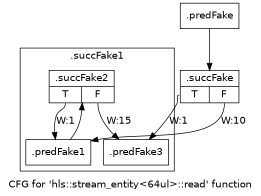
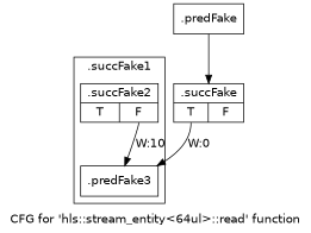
  digraph {
    fontname="DejaVu Sans"
    label="CFG for 'hls::stream_entity\<64ul\>::read' function"
    node [filename="/mnt/xilinx/Vitis_HLS/2021.2/include/hls_stream_thread_unsafe.h" fontname="DejaVu Sans" linenumber=121 shape=record]
    edge [execusionnum=9 filename="/mnt/xilinx/Vitis_HLS/2021.2/include/hls_stream_thread_unsafe.h" fontname="DejaVu Sans"]
    n1 [label="{.predFake3}" linenumber=142]
-   n2 [label="{.predFake1}"]
    n3 [label="{.succFake2|{<s0>T|<s1>F}}"]
    n4 [label="{.predFake}" filename="" linenumber=""]
    n5 [label="{.succFake|{<s0>T|<s1>F}}" linenumber=116]
    subgraph cluster_1 {
      invocationtime=10
      label=".succFake1"
      tripcount=0
      n1
-     n2
      n3
    }
-   n2 -> n3
-   n3 -> n1 [label="W:15" tailport=s1]
-   n3 -> n2 [execusionnum=0 label="W:1" tailport=s0]
+   n3 -> n1 [label="W:10" tailport=s1]
    n4 -> n5
-   n5 -> n1 [execusionnum=0 label="W:1" tailport=s0]
-   n5 -> n2 [label="W:10" tailport=s1]
+   n5 -> n1 [execusionnum=0 label="W:0" tailport=s0]
  }
